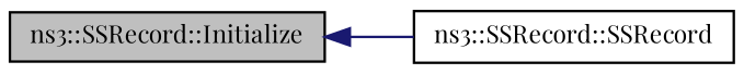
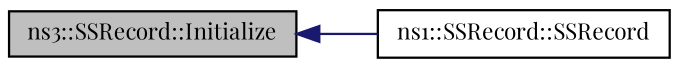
  digraph {
    rankdir=LR
    fontname="Playfair Display"
    node [color=black fontname="Playfair Display" fontsize=10 shape=record style=filled]
    n1 [fillcolor=grey75 fontcolor=black height=0.2 label="ns3::SSRecord::Initialize" width=0.4]
-   n2 [fillcolor=white height=0.2 label="ns3::SSRecord::SSRecord" width=0.4]
+   n2 [fillcolor=white height=0.2 label="ns1::SSRecord::SSRecord" width=0.4]
    n1 -> n2 [color=midnightblue dir=back fontname="Playfair Display" fontsize=10 labelfontname=Helvetica labelfontsize=10 style=solid]
  }
